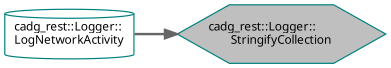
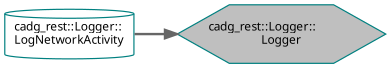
  digraph {
    rankdir=RL
    fontname="Noto Sans"
    node [color=teal fontname="Noto Sans" fontsize=10 style=filled]
-   n1 [fillcolor=grey75 fontcolor=black height=0.2 label="cadg_rest::Logger::\lStringifyCollection" shape=hexagon width=0.4]
+   n1 [fillcolor=grey75 fontcolor=black height=0.2 label="cadg_rest::Logger::\lLogger" shape=hexagon width=0.4]
    n2 [fillcolor=white height=0.2 label="cadg_rest::Logger::\lLogNetworkActivity" shape=cylinder width=0.4]
    n1 -> n2 [color=gray40 dir=back fontname="Noto Sans" fontsize=10 labelfontname=Helvetica labelfontsize=10 style=bold]
  }
